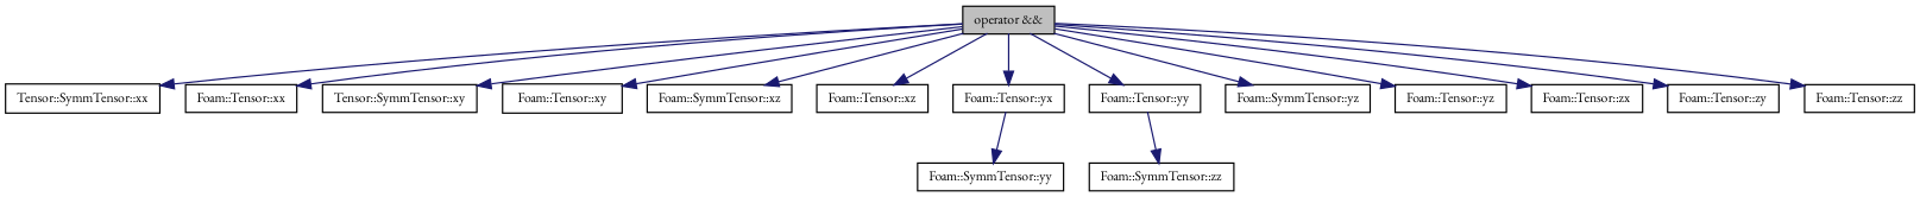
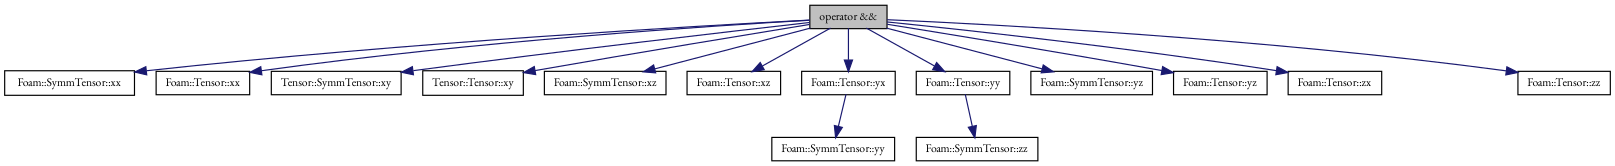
  digraph {
    fontname="EB Garamond"
    rankdir=TB
    node [color=black fontname="EB Garamond" fontsize=10 shape=record]
    edge [color=midnightblue fontname="EB Garamond" fontsize=10 labelfontname=FreeSans labelfontsize=10 style=solid]
    n1 [fillcolor=grey75 fontcolor=black height=0.2 label="operator &&" style=filled width=0.4]
-   n2 [height=0.2 label="Tensor::SymmTensor::xx" width=0.4]
+   n2 [height=0.2 label="Foam::SymmTensor::xx" width=0.4]
    n3 [height=0.2 label="Foam::Tensor::xx" width=0.4]
    n4 [height=0.2 label="Tensor::SymmTensor::xy" width=0.4]
-   n5 [height=0.2 label="Foam::Tensor::xy" width=0.4]
+   n5 [height=0.2 label="Tensor::Tensor::xy" width=0.4]
    n6 [height=0.2 label="Foam::SymmTensor::xz" width=0.4]
    n7 [height=0.2 label="Foam::Tensor::xz" width=0.4]
    n8 [height=0.2 label="Foam::Tensor::yx" width=0.4]
    n9 [height=0.2 label="Foam::Tensor::yy" width=0.4]
    n10 [height=0.2 label="Foam::SymmTensor::yz" width=0.4]
    n11 [height=0.2 label="Foam::Tensor::yz" width=0.4]
    n12 [height=0.2 label="Foam::Tensor::zx" width=0.4]
-   n13 [height=0.2 label="Foam::Tensor::zy" width=0.4]
    n14 [height=0.2 label="Foam::Tensor::zz" width=0.4]
    n15 [height=0.2 label="Foam::SymmTensor::yy" width=0.4]
    n16 [height=0.2 label="Foam::SymmTensor::zz" width=0.4]
    n1 -> n2
    n1 -> n3
    n1 -> n4
    n1 -> n5
    n1 -> n6
    n1 -> n7
    n1 -> n8
    n1 -> n9
    n1 -> n10
    n1 -> n11
    n1 -> n12
-   n1 -> n13
    n1 -> n14
    n8 -> n15
    n9 -> n16
  }
